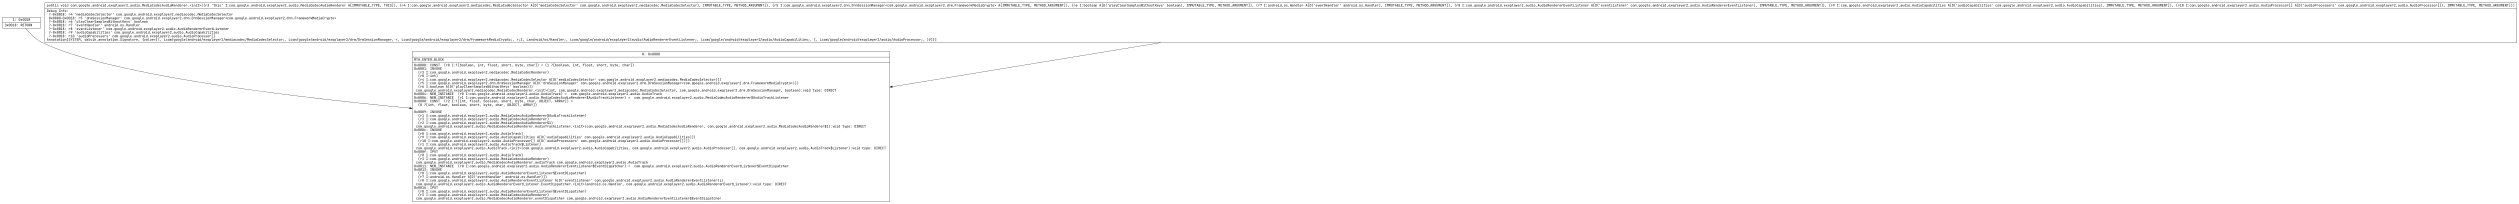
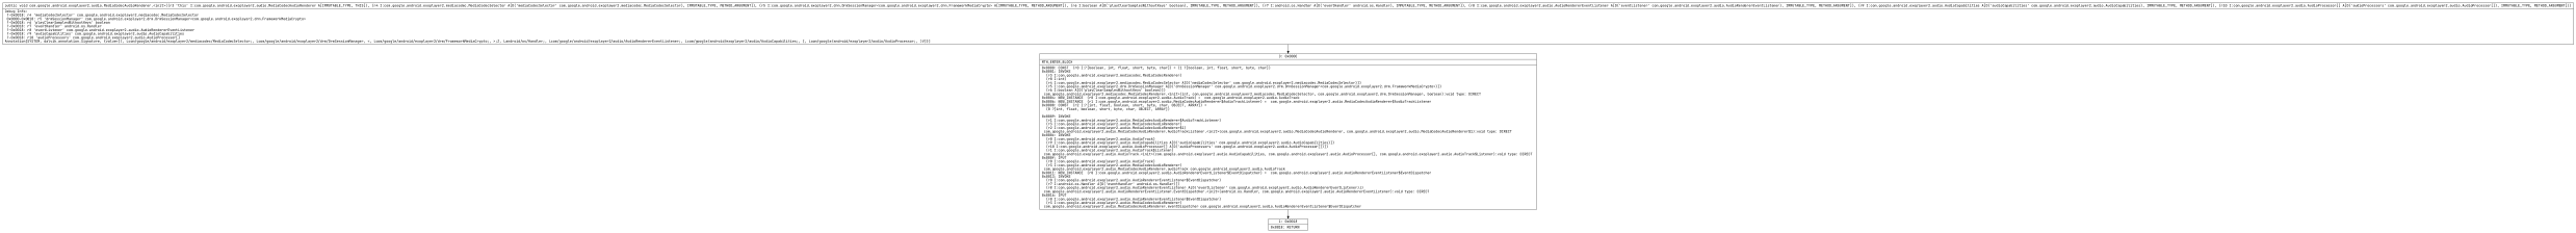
  digraph {
    fontname="JetBrains Mono"
    node [shape=record fontname="JetBrains Mono"]
    edge [fontname="JetBrains Mono"]
    n1 [label="{0\:\ 0x0000|MTH_ENTER_BLOCK\l|0x0000: CONST  (r0 I:?[boolean, int, float, short, byte, char]) = (1 ?[boolean, int, float, short, byte, char]) \l0x0001: INVOKE  \l  (r3 I:com.google.android.exoplayer2.mediacodec.MediaCodecRenderer)\l  (r0 I:int)\l  (r4 I:com.google.android.exoplayer2.mediacodec.MediaCodecSelector A[D('mediaCodecSelector' com.google.android.exoplayer2.mediacodec.MediaCodecSelector)])\l  (r5 I:com.google.android.exoplayer2.drm.DrmSessionManager A[D('drmSessionManager' com.google.android.exoplayer2.drm.DrmSessionManager\<com.google.android.exoplayer2.drm.FrameworkMediaCrypto\>)])\l  (r6 I:boolean A[D('playClearSamplesWithoutKeys' boolean)])\l com.google.android.exoplayer2.mediacodec.MediaCodecRenderer.\<init\>(int, com.google.android.exoplayer2.mediacodec.MediaCodecSelector, com.google.android.exoplayer2.drm.DrmSessionManager, boolean):void type: DIRECT \l0x0004: NEW_INSTANCE  (r0 I:com.google.android.exoplayer2.audio.AudioTrack) =  com.google.android.exoplayer2.audio.AudioTrack \l0x0006: NEW_INSTANCE  (r1 I:com.google.android.exoplayer2.audio.MediaCodecAudioRenderer$AudioTrackListener) =  com.google.android.exoplayer2.audio.MediaCodecAudioRenderer$AudioTrackListener \l0x0008: CONST  (r2 I:?[int, float, boolean, short, byte, char, OBJECT, ARRAY]) = \l  (0 ?[int, float, boolean, short, byte, char, OBJECT, ARRAY])\l \l0x0009: INVOKE  \l  (r1 I:com.google.android.exoplayer2.audio.MediaCodecAudioRenderer$AudioTrackListener)\l  (r3 I:com.google.android.exoplayer2.audio.MediaCodecAudioRenderer)\l  (r2 I:com.google.android.exoplayer2.audio.MediaCodecAudioRenderer$1)\l com.google.android.exoplayer2.audio.MediaCodecAudioRenderer.AudioTrackListener.\<init\>(com.google.android.exoplayer2.audio.MediaCodecAudioRenderer, com.google.android.exoplayer2.audio.MediaCodecAudioRenderer$1):void type: DIRECT \l0x000c: INVOKE  \l  (r0 I:com.google.android.exoplayer2.audio.AudioTrack)\l  (r9 I:com.google.android.exoplayer2.audio.AudioCapabilities A[D('audioCapabilities' com.google.android.exoplayer2.audio.AudioCapabilities)])\l  (r10 I:com.google.android.exoplayer2.audio.AudioProcessor[] A[D('audioProcessors' com.google.android.exoplayer2.audio.AudioProcessor[])])\l  (r1 I:com.google.android.exoplayer2.audio.AudioTrack$Listener)\l com.google.android.exoplayer2.audio.AudioTrack.\<init\>(com.google.android.exoplayer2.audio.AudioCapabilities, com.google.android.exoplayer2.audio.AudioProcessor[], com.google.android.exoplayer2.audio.AudioTrack$Listener):void type: DIRECT \l0x000f: IPUT  \l  (r0 I:com.google.android.exoplayer2.audio.AudioTrack)\l  (r3 I:com.google.android.exoplayer2.audio.MediaCodecAudioRenderer)\l com.google.android.exoplayer2.audio.MediaCodecAudioRenderer.audioTrack com.google.android.exoplayer2.audio.AudioTrack \l0x0011: NEW_INSTANCE  (r0 I:com.google.android.exoplayer2.audio.AudioRendererEventListener$EventDispatcher) =  com.google.android.exoplayer2.audio.AudioRendererEventListener$EventDispatcher \l0x0013: INVOKE  \l  (r0 I:com.google.android.exoplayer2.audio.AudioRendererEventListener$EventDispatcher)\l  (r7 I:android.os.Handler A[D('eventHandler' android.os.Handler)])\l  (r8 I:com.google.android.exoplayer2.audio.AudioRendererEventListener A[D('eventListener' com.google.android.exoplayer2.audio.AudioRendererEventListener)])\l com.google.android.exoplayer2.audio.AudioRendererEventListener.EventDispatcher.\<init\>(android.os.Handler, com.google.android.exoplayer2.audio.AudioRendererEventListener):void type: DIRECT \l0x0016: IPUT  \l  (r0 I:com.google.android.exoplayer2.audio.AudioRendererEventListener$EventDispatcher)\l  (r3 I:com.google.android.exoplayer2.audio.MediaCodecAudioRenderer)\l com.google.android.exoplayer2.audio.MediaCodecAudioRenderer.eventDispatcher com.google.android.exoplayer2.audio.AudioRendererEventListener$EventDispatcher \l}"]
    n2 [label="{1\:\ 0x0018|0x0018: RETURN   \l}"]
    n3 [label="{public void com.google.android.exoplayer2.audio.MediaCodecAudioRenderer.\<init\>((r3 'this' I:com.google.android.exoplayer2.audio.MediaCodecAudioRenderer A[IMMUTABLE_TYPE, THIS]), (r4 I:com.google.android.exoplayer2.mediacodec.MediaCodecSelector A[D('mediaCodecSelector' com.google.android.exoplayer2.mediacodec.MediaCodecSelector), IMMUTABLE_TYPE, METHOD_ARGUMENT]), (r5 I:com.google.android.exoplayer2.drm.DrmSessionManager\<com.google.android.exoplayer2.drm.FrameworkMediaCrypto\> A[IMMUTABLE_TYPE, METHOD_ARGUMENT]), (r6 I:boolean A[D('playClearSamplesWithoutKeys' boolean), IMMUTABLE_TYPE, METHOD_ARGUMENT]), (r7 I:android.os.Handler A[D('eventHandler' android.os.Handler), IMMUTABLE_TYPE, METHOD_ARGUMENT]), (r8 I:com.google.android.exoplayer2.audio.AudioRendererEventListener A[D('eventListener' com.google.android.exoplayer2.audio.AudioRendererEventListener), IMMUTABLE_TYPE, METHOD_ARGUMENT]), (r9 I:com.google.android.exoplayer2.audio.AudioCapabilities A[D('audioCapabilities' com.google.android.exoplayer2.audio.AudioCapabilities), IMMUTABLE_TYPE, METHOD_ARGUMENT]), (r10 I:com.google.android.exoplayer2.audio.AudioProcessor[] A[D('audioProcessors' com.google.android.exoplayer2.audio.AudioProcessor[]), IMMUTABLE_TYPE, METHOD_ARGUMENT]))  | Debug Info:\l  ?\-0x0018: r4 'mediaCodecSelector' com.google.android.exoplayer2.mediacodec.MediaCodecSelector\l  0x0000\-0x0018: r5 'drmSessionManager' com.google.android.exoplayer2.drm.DrmSessionManager\<com.google.android.exoplayer2.drm.FrameworkMediaCrypto\>\l  ?\-0x0018: r6 'playClearSamplesWithoutKeys' boolean\l  ?\-0x0018: r7 'eventHandler' android.os.Handler\l  ?\-0x0018: r8 'eventListener' com.google.android.exoplayer2.audio.AudioRendererEventListener\l  ?\-0x0018: r9 'audioCapabilities' com.google.android.exoplayer2.audio.AudioCapabilities\l  ?\-0x0018: r10 'audioProcessors' com.google.android.exoplayer2.audio.AudioProcessor[]\lAnnotation[SYSTEM, dalvik.annotation.Signature, \{value=[(, Lcom\/google\/android\/exoplayer2\/mediacodec\/MediaCodecSelector;, Lcom\/google\/android\/exoplayer2\/drm\/DrmSessionManager, \<, Lcom\/google\/android\/exoplayer2\/drm\/FrameworkMediaCrypto;, \>;Z, Landroid\/os\/Handler;, Lcom\/google\/android\/exoplayer2\/audio\/AudioRendererEventListener;, Lcom\/google\/android\/exoplayer2\/audio\/AudioCapabilities;, [, Lcom\/google\/android\/exoplayer2\/audio\/AudioProcessor;, )V]\}]\l}"]
-   n2 -> n1
+   n1 -> n2
    n3 -> n1
  }
